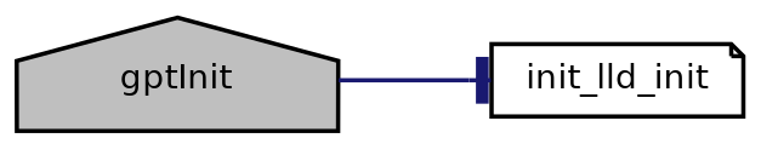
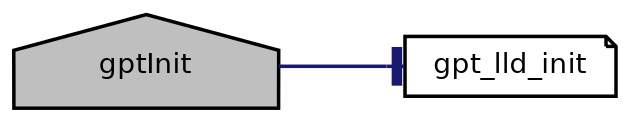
  digraph {
    rankdir=LR
    node [color=black fontname=Helvetica fontsize=8]
    n1 [fillcolor=grey75 fontcolor=black height=0.2 label=gptInit shape=house style=filled width=0.4]
-   n2 [height=0.2 label=init_lld_init shape=note width=0.4]
+   n2 [height=0.2 label=gpt_lld_init shape=note width=0.4]
    n1 -> n2 [color=midnightblue fontname=Helvetica fontsize=8 labelfontname=Helvetica labelfontsize=8 style=solid arrowhead=tee]
  }
